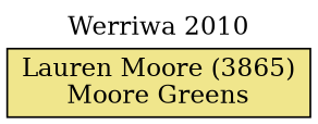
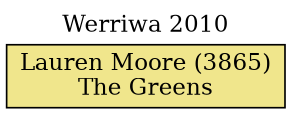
  digraph {
    label="Werriwa 2010"
    labelloc=t
    mclimit=10
    rankdir=LR
-   n1 [label="Lauren Moore (3865)\nMoore Greens" shape=box style=filled fillcolor=khaki color=black]
+   n1 [label="Lauren Moore (3865)\nThe Greens" shape=box style=filled fillcolor=khaki color=black]
  }
